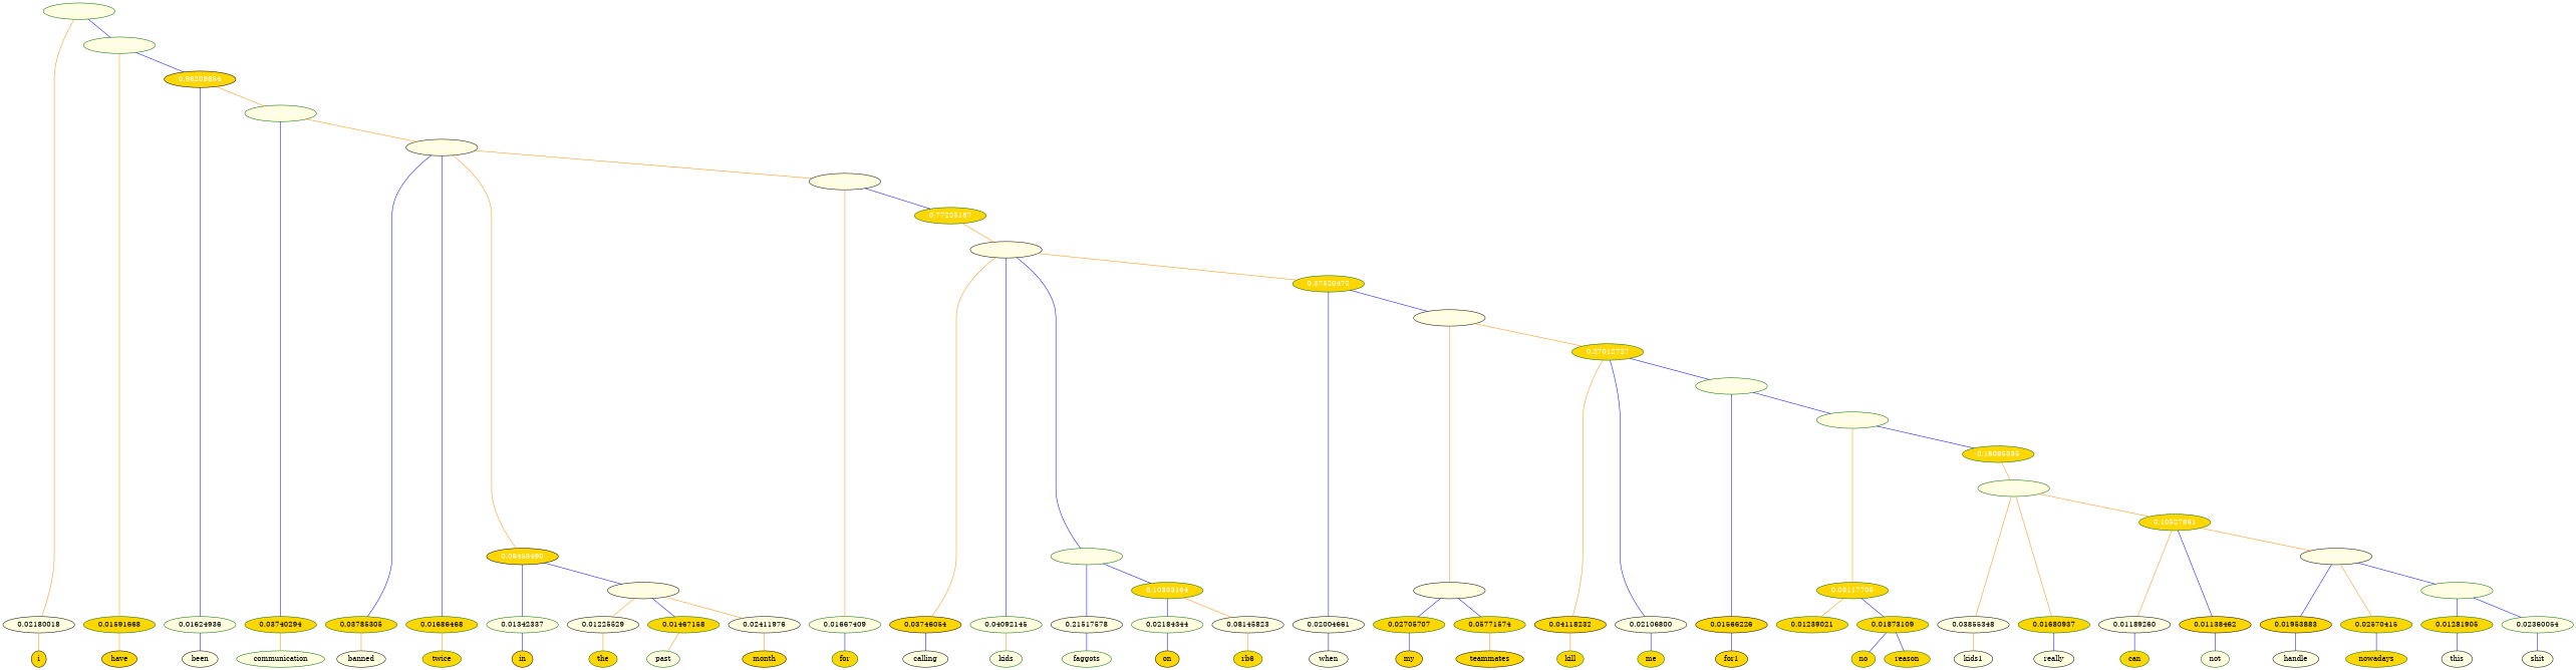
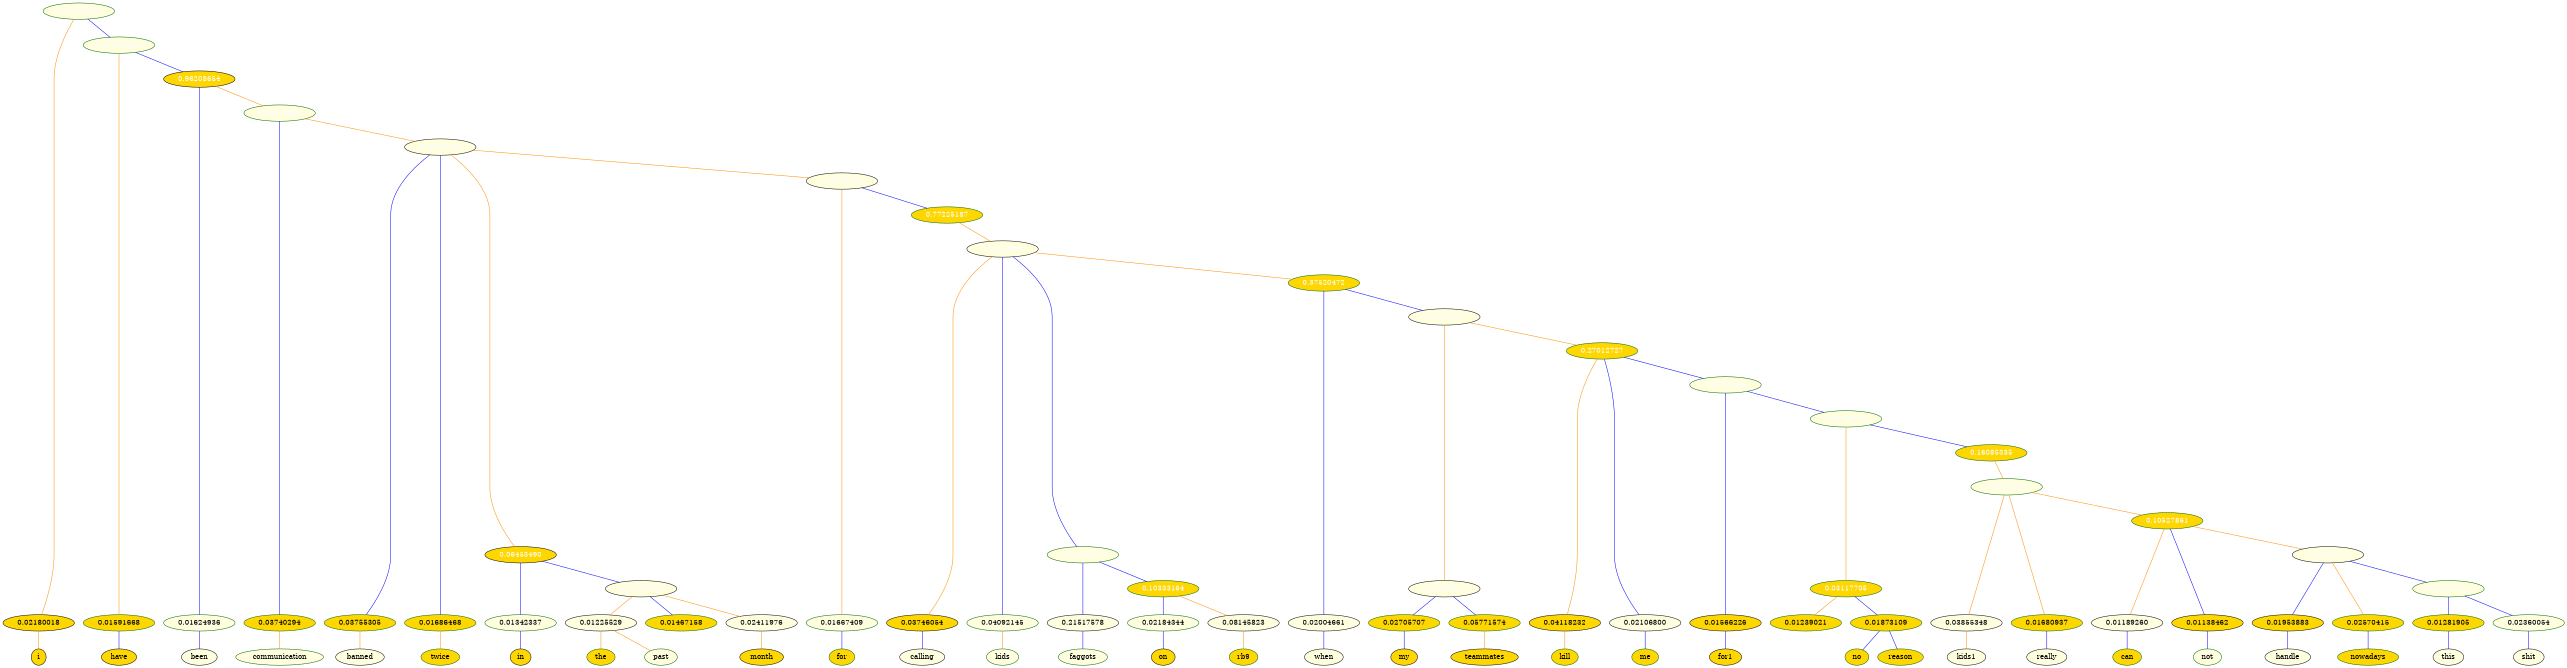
  graph {
    node [color=darkgreen fillcolor=gold format=png nodesep=0.001 ordering=out overlap_scaling=0.01 ranksep=0.001 style=filled]
    edge [color=blue]
    n1 [color=black height=0.15 label=i style="filled,solid" width=0.15]
    n2 [color=black height=0.15 label=have style="filled,solid" width=0.15]
    n3 [color=black fillcolor=lightyellow height=0.15 label=been style="filled,solid" width=0.15]
    n4 [fillcolor=lightyellow height=0.15 label=communication style="filled,solid" width=0.15]
    n5 [color=black fillcolor=lightyellow height=0.15 label=banned style="filled,solid" width=0.15]
    n6 [height=0.15 label=twice style="filled,solid" width=0.15]
    n7 [color=black height=0.15 label=in style="filled,solid" width=0.15]
    n8 [height=0.15 label=the style="filled,solid" width=0.15]
    n9 [fillcolor=lightyellow height=0.15 label=past style="filled,solid" width=0.15]
    n10 [color=black height=0.15 label=month style="filled,solid" width=0.15]
    n11 [height=0.15 label=for style="filled,solid" width=0.15]
    n12 [color=black fillcolor=lightyellow height=0.15 label=calling style="filled,solid" width=0.15]
    n13 [fillcolor=lightyellow height=0.15 label=kids style="filled,solid" width=0.15]
    n14 [fillcolor=lightyellow height=0.15 label=faggots style="filled,solid" width=0.15]
    n15 [color=black height=0.15 label=on style="filled,solid" width=0.15]
-   n16 [height=0.15 label=rb6 style="filled,solid" width=0.15]
+   n16 [height=0.15 label=rb9 style="filled,solid" width=0.15]
    n17 [color=black fillcolor=lightyellow height=0.15 label=when style="filled,solid" width=0.15]
    n18 [color=black height=0.15 label=my style="filled,solid" width=0.15]
    n19 [color=black height=0.15 label=teammates style="filled,solid" width=0.15]
    n20 [height=0.15 label=kill style="filled,solid" width=0.15]
    n21 [height=0.15 label=me style="filled,solid" width=0.15]
    n22 [color=black height=0.15 label=for1 style="filled,solid" width=0.15]
    n23 [height=0.15 label=no style="filled,solid" width=0.15]
    n24 [height=0.15 label=reason style="filled,solid" width=0.15]
    n25 [color=black fillcolor=lightyellow height=0.15 label=kids1 style="filled,solid" width=0.15]
    n26 [color=black fillcolor=lightyellow height=0.15 label=really style="filled,solid" width=0.15]
    n27 [height=0.15 label=can style="filled,solid" width=0.15]
    n28 [fillcolor=lightyellow height=0.15 label=not style="filled,solid" width=0.15]
    n29 [color=black fillcolor=lightyellow height=0.15 label=handle style="filled,solid" width=0.15]
    n30 [color=black fillcolor=lightyellow height=0.15 label=this style="filled,solid" width=0.15]
    n31 [color=black fillcolor=lightyellow height=0.15 label=shit style="filled,solid" width=0.15]
    n32 [height=0.15 label=nowadays style="filled,solid" width=0.15]
-   n33 [color=black fillcolor=lightyellow fontcolor=black height=0.15 label=0.02180018 width=0.15]
+   n33 [color=black fontcolor=black height=0.15 label=0.02180018 width=0.15]
    n34 [fontcolor=black height=0.15 label=0.01591668 width=0.15]
    n35 [fillcolor=lightyellow fontcolor=black height=0.15 label=0.01624936 width=0.15]
    n36 [fontcolor=black height=0.15 label=0.03740294 width=0.15]
-   n37 [fontcolor=black height=0.15 label=0.03785305 width=0.15]
+   n37 [fontcolor=black height=0.15 label=0.03755305 width=0.15]
    n38 [fontcolor=black height=0.15 label=0.01686468 width=0.15]
    n39 [fillcolor=lightyellow fontcolor=black height=0.15 label=0.01342337 width=0.15]
    n40 [color=black fillcolor=lightyellow fontcolor=black height=0.15 label=0.01225529 width=0.15]
    n41 [fontcolor=black height=0.15 label=0.01467158 width=0.15]
    n42 [color=black fillcolor=lightyellow fontcolor=black height=0.15 label=0.02411976 width=0.15]
    n43 [fillcolor=lightyellow fontcolor=black height=0.15 label=0.01667409 width=0.15]
    n44 [color=black fontcolor=black height=0.15 label=0.03746054 width=0.15]
    n45 [fillcolor=lightyellow fontcolor=black height=0.15 label=0.04092145 width=0.15]
    n46 [color=black fillcolor=lightyellow fontcolor=black height=0.15 label=0.21517578 width=0.15]
    n47 [fillcolor=lightyellow fontcolor=black height=0.15 label=0.02184344 width=0.15]
    n48 [color=black fillcolor=lightyellow fontcolor=black height=0.15 label=0.08145823 width=0.15]
    n49 [color=black fillcolor=lightyellow fontcolor=black height=0.15 label=0.02004661 width=0.15]
    n50 [fontcolor=black height=0.15 label=0.02705707 width=0.15]
    n51 [fontcolor=black height=0.15 label=0.05771574 width=0.15]
    n52 [color=black fontcolor=black height=0.15 label=0.04118232 width=0.15]
    n53 [color=black fillcolor=lightyellow fontcolor=black height=0.15 label=0.02106800 width=0.15]
    n54 [color=black fontcolor=black height=0.15 label=0.01566226 width=0.15]
    n55 [fontcolor=black height=0.15 label=0.01239021 width=0.15]
    n56 [fontcolor=black height=0.15 label=0.01873109 width=0.15]
    n57 [color=black fillcolor=lightyellow fontcolor=black height=0.15 label=0.03855348 width=0.15]
    n58 [fontcolor=black height=0.15 label=0.01680937 width=0.15]
    n59 [color=black fillcolor=lightyellow fontcolor=black height=0.15 label=0.01189260 width=0.15]
    n60 [color=black fontcolor=black height=0.15 label=0.01138462 width=0.15]
    n61 [color=black fontcolor=black height=0.15 label=0.01953883 width=0.15]
    n62 [fontcolor=black height=0.15 label=0.01281905 width=0.15]
    n63 [fillcolor=lightyellow fontcolor=black height=0.15 label=0.02360054 width=0.15]
    n64 [fontcolor=black height=0.15 label=0.02570415 width=0.15]
    n65 [fillcolor=lightyellow fontcolor=grey99 height=0.15 label=1.00000001 width=0.15]
    n66 [fillcolor=lightyellow fontcolor=grey99 height=0.15 label=0.97808562 width=0.15]
    n67 [color=black fontcolor=grey99 height=0.15 label=0.96208654 width=0.15]
    n68 [fillcolor=lightyellow fontcolor=grey99 height=0.15 label=0.94575656 width=0.15]
    n69 [color=black fillcolor=lightyellow fontcolor=grey99 height=0.15 label=0.90828100 width=0.15]
    n70 [color=black fontcolor=grey99 height=0.15 label=0.06453490 width=0.15]
    n71 [color=black fillcolor=lightyellow fontcolor=grey99 height=0.15 label=0.78896423 width=0.15]
    n72 [color=black fillcolor=lightyellow fontcolor=grey99 height=0.15 label=0.05108060 width=0.15]
    n73 [fontcolor=grey99 height=0.15 label=0.77225187 width=0.15]
    n74 [color=black fillcolor=lightyellow fontcolor=grey99 height=0.15 label=0.77220687 width=0.15]
    n75 [fillcolor=lightyellow fontcolor=grey99 height=0.15 label=0.31857517 width=0.15]
    n76 [fontcolor=grey99 height=0.15 label=0.37520472 width=0.15]
    n77 [fontcolor=grey99 height=0.15 label=0.10333164 width=0.15]
    n78 [color=black fillcolor=lightyellow fontcolor=grey99 height=0.15 label=0.35507837 width=0.15]
    n79 [color=black fillcolor=lightyellow fontcolor=grey99 height=0.15 label=0.08486872 width=0.15]
    n80 [fontcolor=grey99 height=0.15 label=0.27012727 width=0.15]
    n81 [fillcolor=lightyellow fontcolor=grey99 height=0.15 label=0.20782460 width=0.15]
    n82 [fillcolor=lightyellow fontcolor=grey99 height=0.15 label=0.19209780 width=0.15]
    n83 [fontcolor=grey99 height=0.15 label=0.03117705 width=0.15]
    n84 [fontcolor=grey99 height=0.15 label=0.16085335 width=0.15]
    n85 [fillcolor=lightyellow fontcolor=grey99 height=0.15 label=0.16074740 width=0.15]
    n86 [fontcolor=grey99 height=0.15 label=0.10527861 width=0.15]
    n87 [color=black fillcolor=lightyellow fontcolor=grey99 height=0.15 label=0.08190750 width=0.15]
    n88 [fillcolor=lightyellow fontcolor=grey99 height=0.15 label=0.03652731 width=0.15]
    subgraph sub_1 {
      rank=same
      n1
      n2
      n3
      n4
      n5
      n6
      n7
      n8
      n9
      n10
      n11
      n12
      n13
      n14
      n15
      n16
      n17
      n18
      n19
      n20
      n21
      n22
      n23
      n24
      n25
      n26
      n27
      n28
      n29
      n30
      n31
      n32
    }
    subgraph sub_2 {
      rank=same
      n33
      n34
      n35
      n36
      n37
      n38
      n39
      n40
      n41
      n42
      n43
      n44
      n45
      n46
      n47
      n48
      n49
      n50
      n51
      n52
      n53
      n54
      n55
      n56
      n57
      n58
      n59
      n60
      n61
      n62
      n63
      n64
    }
    n33 -- n1 [color=darkorange]
-   n34 -- n2 [color=darkorange]
+   n34 -- n2
    n35 -- n3
    n36 -- n4 [color=darkorange]
    n37 -- n5 [color=darkorange]
    n38 -- n6 [color=darkorange]
    n39 -- n7
    n40 -- n8 [color=darkorange]
-   n41 -- n9 [color=darkorange]
+   n40 -- n9 [color=darkorange]
    n42 -- n10 [color=darkorange]
    n43 -- n11
    n44 -- n12
    n45 -- n13 [color=darkorange]
    n46 -- n14
    n47 -- n15
    n48 -- n16 [color=darkorange]
    n49 -- n17
    n50 -- n18
    n51 -- n19 [color=darkorange]
    n52 -- n20 [color=darkorange]
    n53 -- n21
    n54 -- n22
    n56 -- n23
    n56 -- n24
    n57 -- n25 [color=darkorange]
    n58 -- n26
    n59 -- n27
    n60 -- n28
    n61 -- n29
    n62 -- n30
    n63 -- n31
    n64 -- n32
    n65 -- n33 [color=darkorange]
    n65 -- n66
    n66 -- n34 [color=darkorange]
    n66 -- n67
    n67 -- n35
    n67 -- n68 [color=darkorange]
    n68 -- n36
    n68 -- n69 [color=darkorange]
    n69 -- n37
    n69 -- n38
    n69 -- n70 [color=darkorange]
    n69 -- n71 [color=darkorange]
    n70 -- n39
    n70 -- n72
    n71 -- n43 [color=darkorange]
    n71 -- n73
    n72 -- n40 [color=darkorange]
    n72 -- n41
    n72 -- n42 [color=darkorange]
    n73 -- n74 [color=darkorange]
    n74 -- n44 [color=darkorange]
    n74 -- n45
    n74 -- n75
    n74 -- n76 [color=darkorange]
    n75 -- n46
    n75 -- n77
    n76 -- n49
    n76 -- n78
    n77 -- n47
    n77 -- n48 [color=darkorange]
    n78 -- n79 [color=darkorange]
    n78 -- n80 [color=darkorange]
    n79 -- n50
    n79 -- n51
    n80 -- n52 [color=darkorange]
    n80 -- n53
    n80 -- n81
    n81 -- n54
    n81 -- n82
    n82 -- n83 [color=darkorange]
    n82 -- n84
    n83 -- n55 [color=darkorange]
    n83 -- n56
    n84 -- n85 [color=darkorange]
    n85 -- n57 [color=darkorange]
    n85 -- n58 [color=darkorange]
    n85 -- n86 [color=darkorange]
    n86 -- n59 [color=darkorange]
    n86 -- n60
    n86 -- n87 [color=darkorange]
    n87 -- n61
    n87 -- n64 [color=darkorange]
    n87 -- n88
    n88 -- n62
    n88 -- n63
  }
